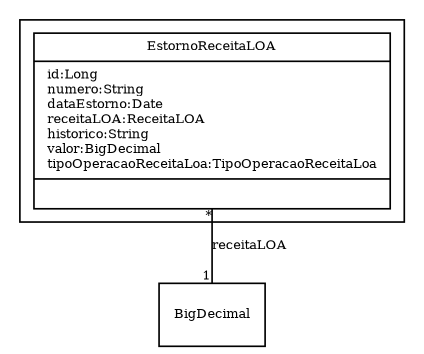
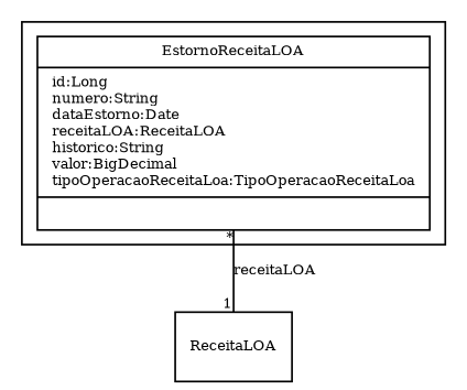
  digraph {
    fontname="Times-Roman"
    fontsize=8
    node [fontname="Times-Roman" fontsize=8 shape=record]
    n1 [label="{EstornoReceitaLOA|id:Long\lnumero:String\ldataEstorno:Date\lreceitaLOA:ReceitaLOA\lhistorico:String\lvalor:BigDecimal\ltipoOperacaoReceitaLoa:TipoOperacaoReceitaLoa\l|\l}"]
-   ReceitaLOA [label=BigDecimal]
+   ReceitaLOA
    subgraph cluster_1 {
      n1
    }
    n1 -> ReceitaLOA [arrowhead=none fontname="Times-Roman" fontsize=8 headlabel=1 label=receitaLOA taillabel="*"]
  }
